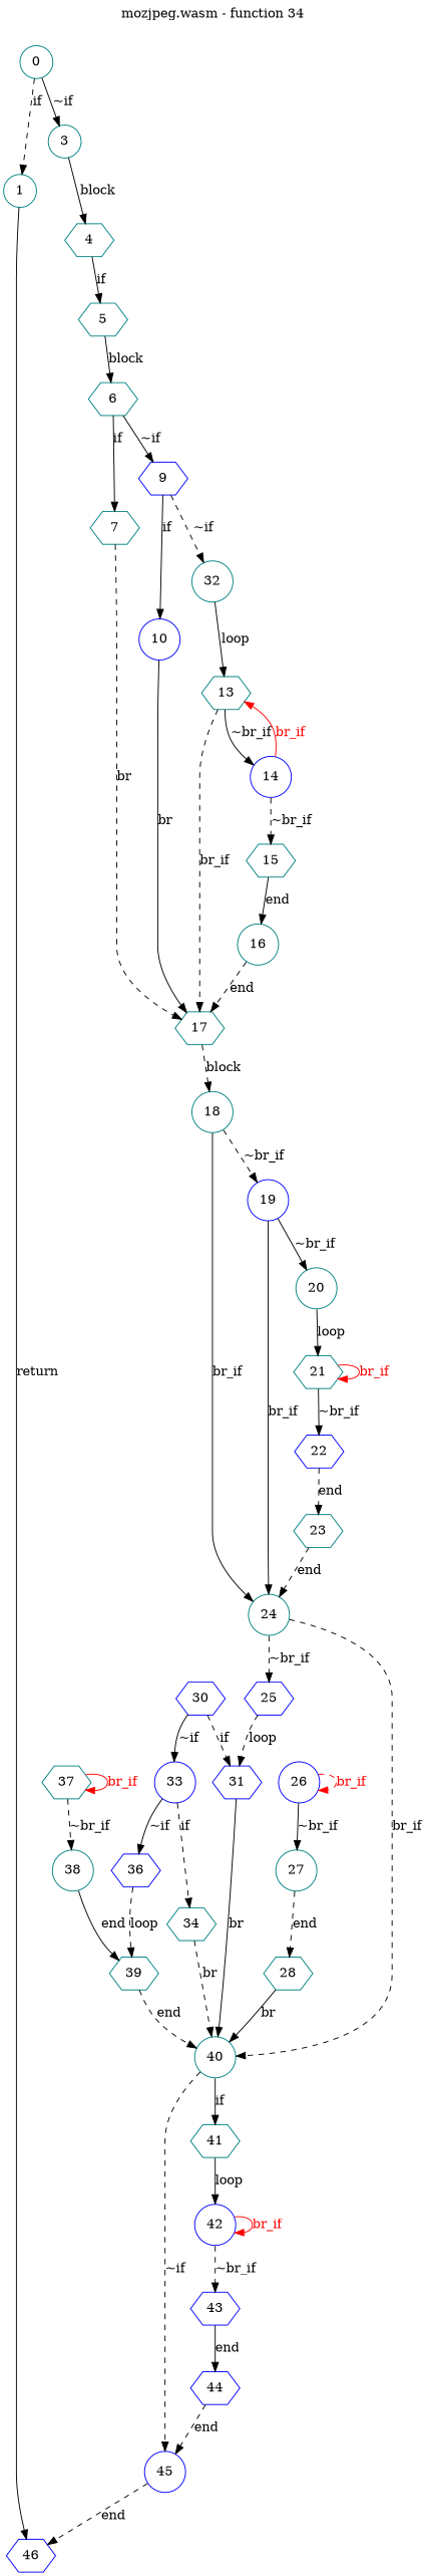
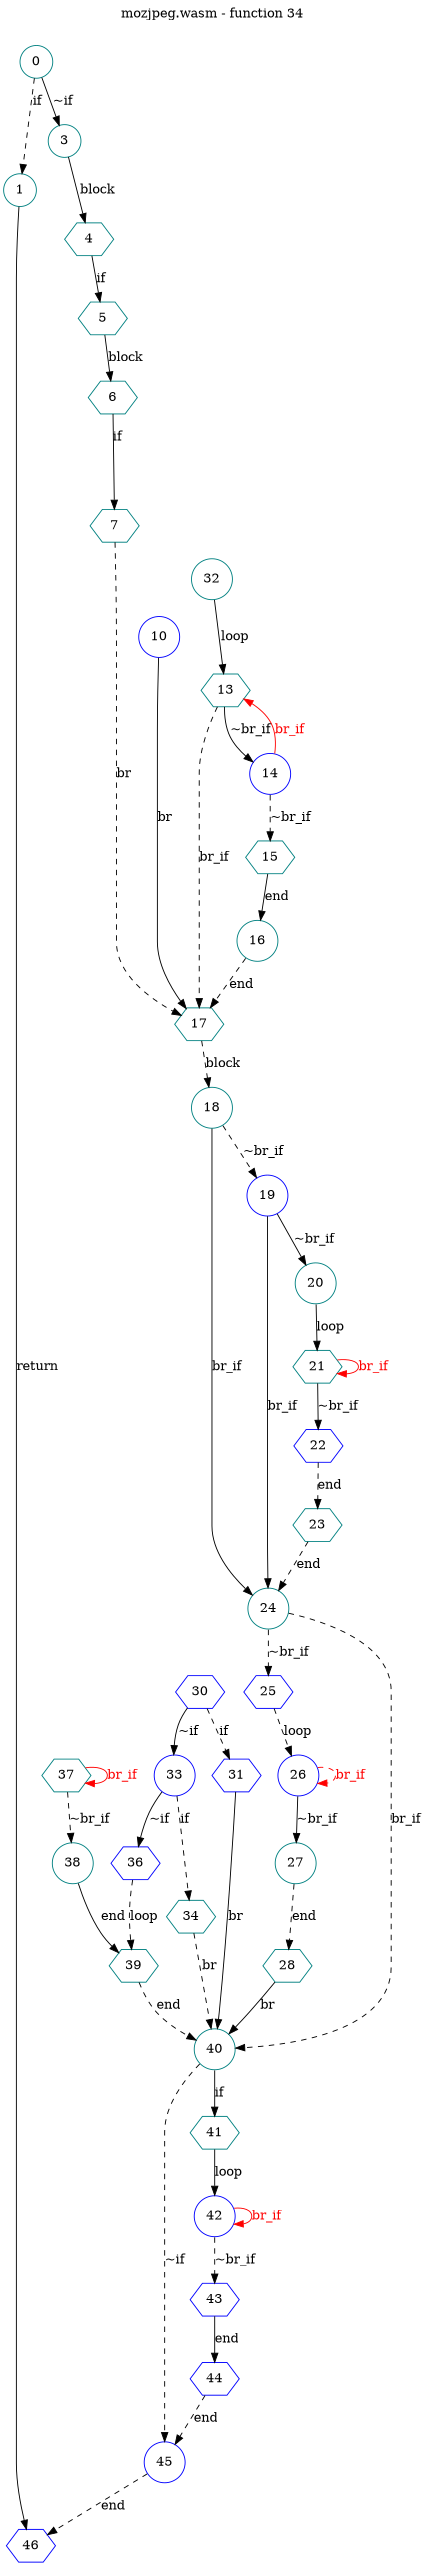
  digraph {
    label="mozjpeg.wasm - function 34"
    labelfontcolor=black
    labelfontname=Helvetica
    labelfontsize=16
    labelloc=t
    node [color=teal shape=hexagon]
    edge [style=solid]
    0 [shape=circle]
    1 [shape=circle]
    3 [shape=circle]
    46 [color=blue]
    4
    5
    6
    30 [color=blue]
    31 [color=blue]
    33 [color=blue shape=circle]
    7
-   9 [color=blue]
    40 [shape=circle]
    34
    36 [color=blue]
    17
    10 [color=blue shape=circle]
    n18 [label=32 shape=circle]
    18 [shape=circle]
    13
    19 [color=blue shape=circle]
    24 [shape=circle]
    14 [color=blue shape=circle]
    15
    16 [shape=circle]
    20 [shape=circle]
    25 [color=blue]
    21
    26 [color=blue shape=circle]
    41
    45 [color=blue shape=circle]
    22 [color=blue]
    23
    27 [shape=circle]
    42 [color=blue shape=circle]
    28
    39
    37
    38 [shape=circle]
    43 [color=blue]
    44 [color=blue]
    0 -> 1 [label=if style=dashed]
    0 -> 3 [label="~if"]
    1 -> 46 [label=return]
    3 -> 4 [label=block]
    4 -> 5 [label=if]
    5 -> 6 [label=block]
    6 -> 7 [label=if]
-   6 -> 9 [label="~if"]
    30 -> 31 [label=if style=dashed]
    30 -> 33 [label="~if"]
    31 -> 40 [label=br]
    33 -> 34 [label=if style=dashed]
    33 -> 36 [label="~if"]
    7 -> 17 [label=br style=dashed]
-   9 -> 10 [label=if]
-   9 -> n18 [label="~if" style=dashed]
    40 -> 41 [label=if]
    40 -> 45 [label="~if" style=dashed]
    34 -> 40 [label=br style=dashed]
    36 -> 39 [label=loop style=dashed]
    17 -> 18 [label=block style=dashed]
    10 -> 17 [label=br]
    n18 -> 13 [label=loop]
    18 -> 19 [label="~br_if" style=dashed]
    18 -> 24 [label=br_if]
    13 -> 17 [label=br_if style=dashed]
    13 -> 14 [label="~br_if"]
    19 -> 24 [label=br_if]
    19 -> 20 [label="~br_if"]
    24 -> 40 [label=br_if style=dashed]
    24 -> 25 [label="~br_if" style=dashed]
    14 -> 13 [color=red fontcolor=red label=br_if]
    14 -> 15 [label="~br_if" style=dashed]
    15 -> 16 [label=end]
    16 -> 17 [label=end style=dashed]
    20 -> 21 [label=loop]
-   25 -> 31 [label=loop style=dashed]
+   25 -> 26 [label=loop style=dashed]
    21 -> 21 [color=red fontcolor=red label=br_if]
    21 -> 22 [label="~br_if"]
    26 -> 26 [color=red fontcolor=red label=br_if style=dashed]
    26 -> 27 [label="~br_if"]
    41 -> 42 [label=loop]
    45 -> 46 [label=end style=dashed]
    22 -> 23 [label=end style=dashed]
    23 -> 24 [label=end style=dashed]
    27 -> 28 [label=end style=dashed]
    42 -> 42 [color=red fontcolor=red label=br_if]
    42 -> 43 [label="~br_if" style=dashed]
    28 -> 40 [label=br]
    39 -> 40 [label=end style=dashed]
    37 -> 37 [color=red fontcolor=red label=br_if]
    37 -> 38 [label="~br_if" style=dashed]
    38 -> 39 [label=end]
    43 -> 44 [label=end]
    44 -> 45 [label=end style=dashed]
  }
